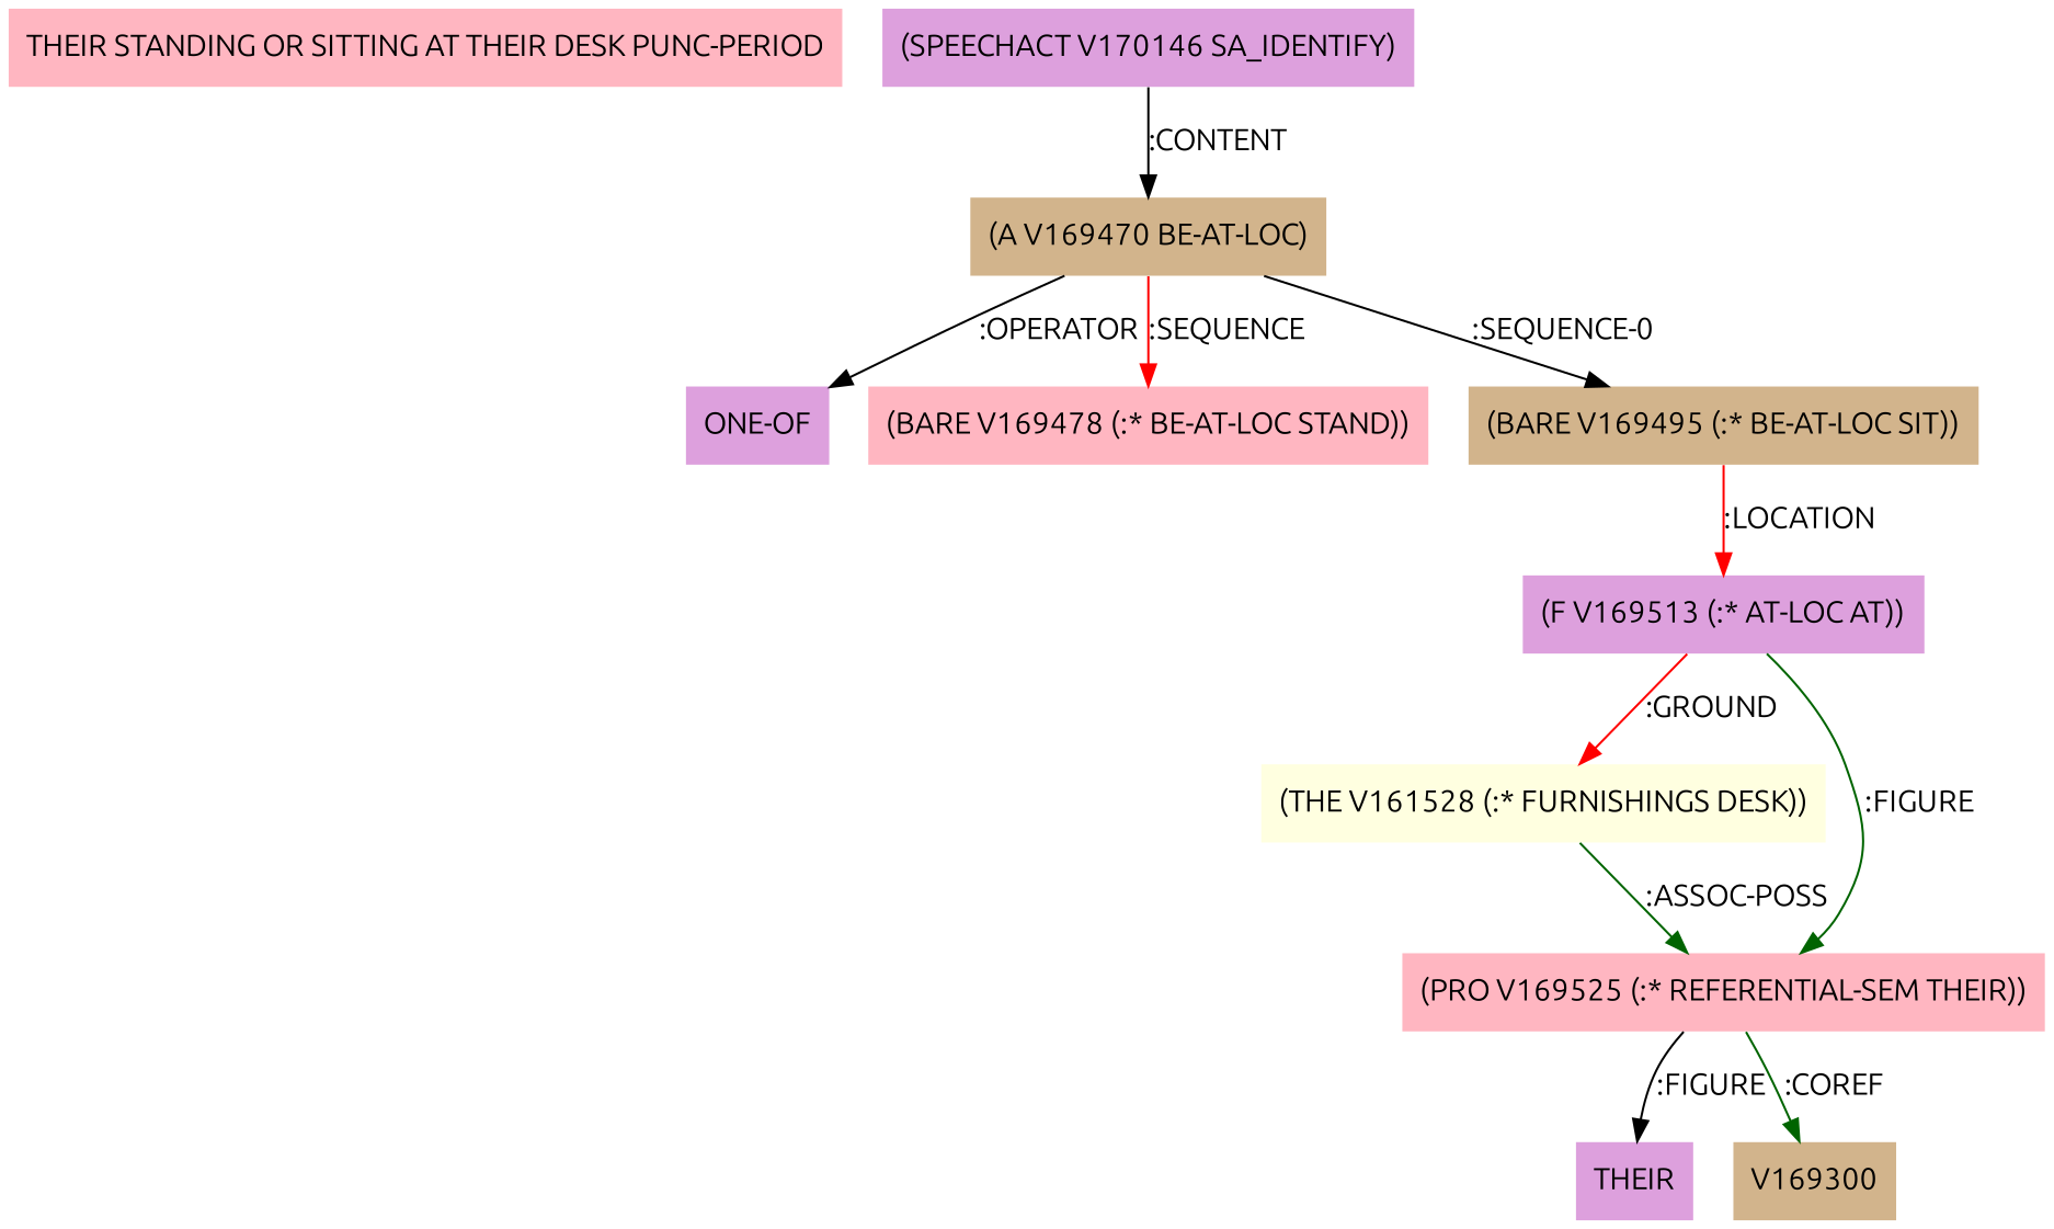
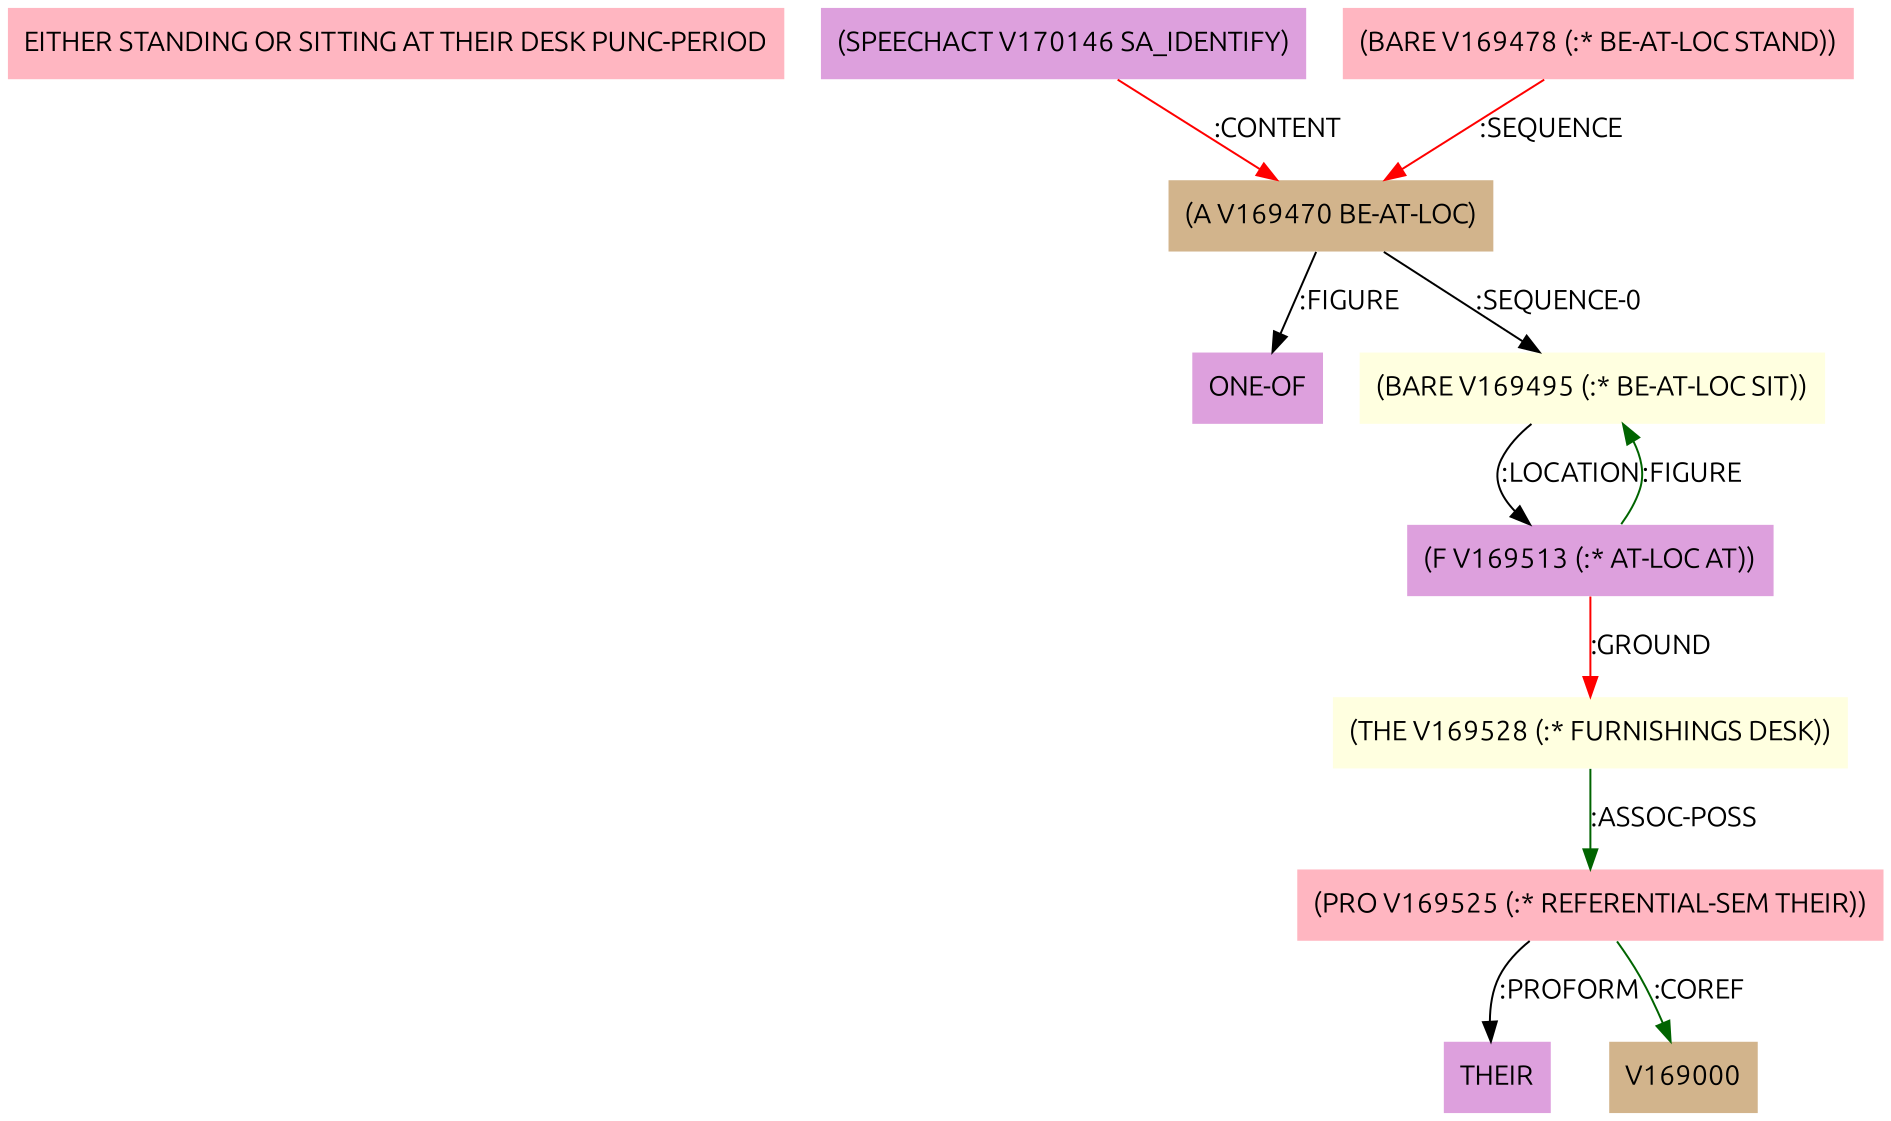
  digraph {
    fontname=Ubuntu
    node [fillcolor=plum fontname=Ubuntu shape=none style=filled]
    edge [color=black fontname=Ubuntu]
-   "EITHER STANDING OR SITTING AT THEIR DESK PUNC-PERIOD" [fillcolor=lightpink label="THEIR STANDING OR SITTING AT THEIR DESK PUNC-PERIOD"]
+   "EITHER STANDING OR SITTING AT THEIR DESK PUNC-PERIOD" [fillcolor=lightpink]
    n2 [label="(SPEECHACT V170146 SA_IDENTIFY)"]
    n3 [fillcolor=tan label="(A V169470 BE-AT-LOC)"]
    n4 [label="ONE-OF"]
    n5 [fillcolor=lightpink label="(BARE V169478 (:* BE-AT-LOC STAND))"]
-   n6 [fillcolor=tan label="(BARE V169495 (:* BE-AT-LOC SIT))"]
+   n6 [fillcolor=lightyellow label="(BARE V169495 (:* BE-AT-LOC SIT))"]
    n7 [label="(F V169513 (:* AT-LOC AT))"]
-   n8 [fillcolor=lightyellow label="(THE V161528 (:* FURNISHINGS DESK))"]
+   n8 [fillcolor=lightyellow label="(THE V169528 (:* FURNISHINGS DESK))"]
    n9 [fillcolor=lightpink label="(PRO V169525 (:* REFERENTIAL-SEM THEIR))"]
    n10 [label=THEIR]
-   V169000 [fillcolor=tan label=V169300]
-   n2 -> n3 [label=":CONTENT"]
-   n3 -> n4 [label=":OPERATOR"]
-   n3 -> n5 [color=red label=":SEQUENCE"]
+   V169000 [fillcolor=tan]
+   n2 -> n3 [color=red label=":CONTENT"]
+   n3 -> n4 [label=":FIGURE"]
+   n5 -> n3 [color=red label=":SEQUENCE"]
    n3 -> n6 [label=":SEQUENCE-0"]
-   n6 -> n7 [color=red label=":LOCATION"]
-   n7 -> n9 [color=darkgreen label=":FIGURE"]
+   n6 -> n7 [label=":LOCATION"]
+   n7 -> n6 [color=darkgreen label=":FIGURE"]
    n7 -> n8 [color=red label=":GROUND"]
    n8 -> n9 [color=darkgreen label=":ASSOC-POSS"]
-   n9 -> n10 [label=":FIGURE"]
+   n9 -> n10 [label=":PROFORM"]
    n9 -> V169000 [color=darkgreen label=":COREF"]
  }
